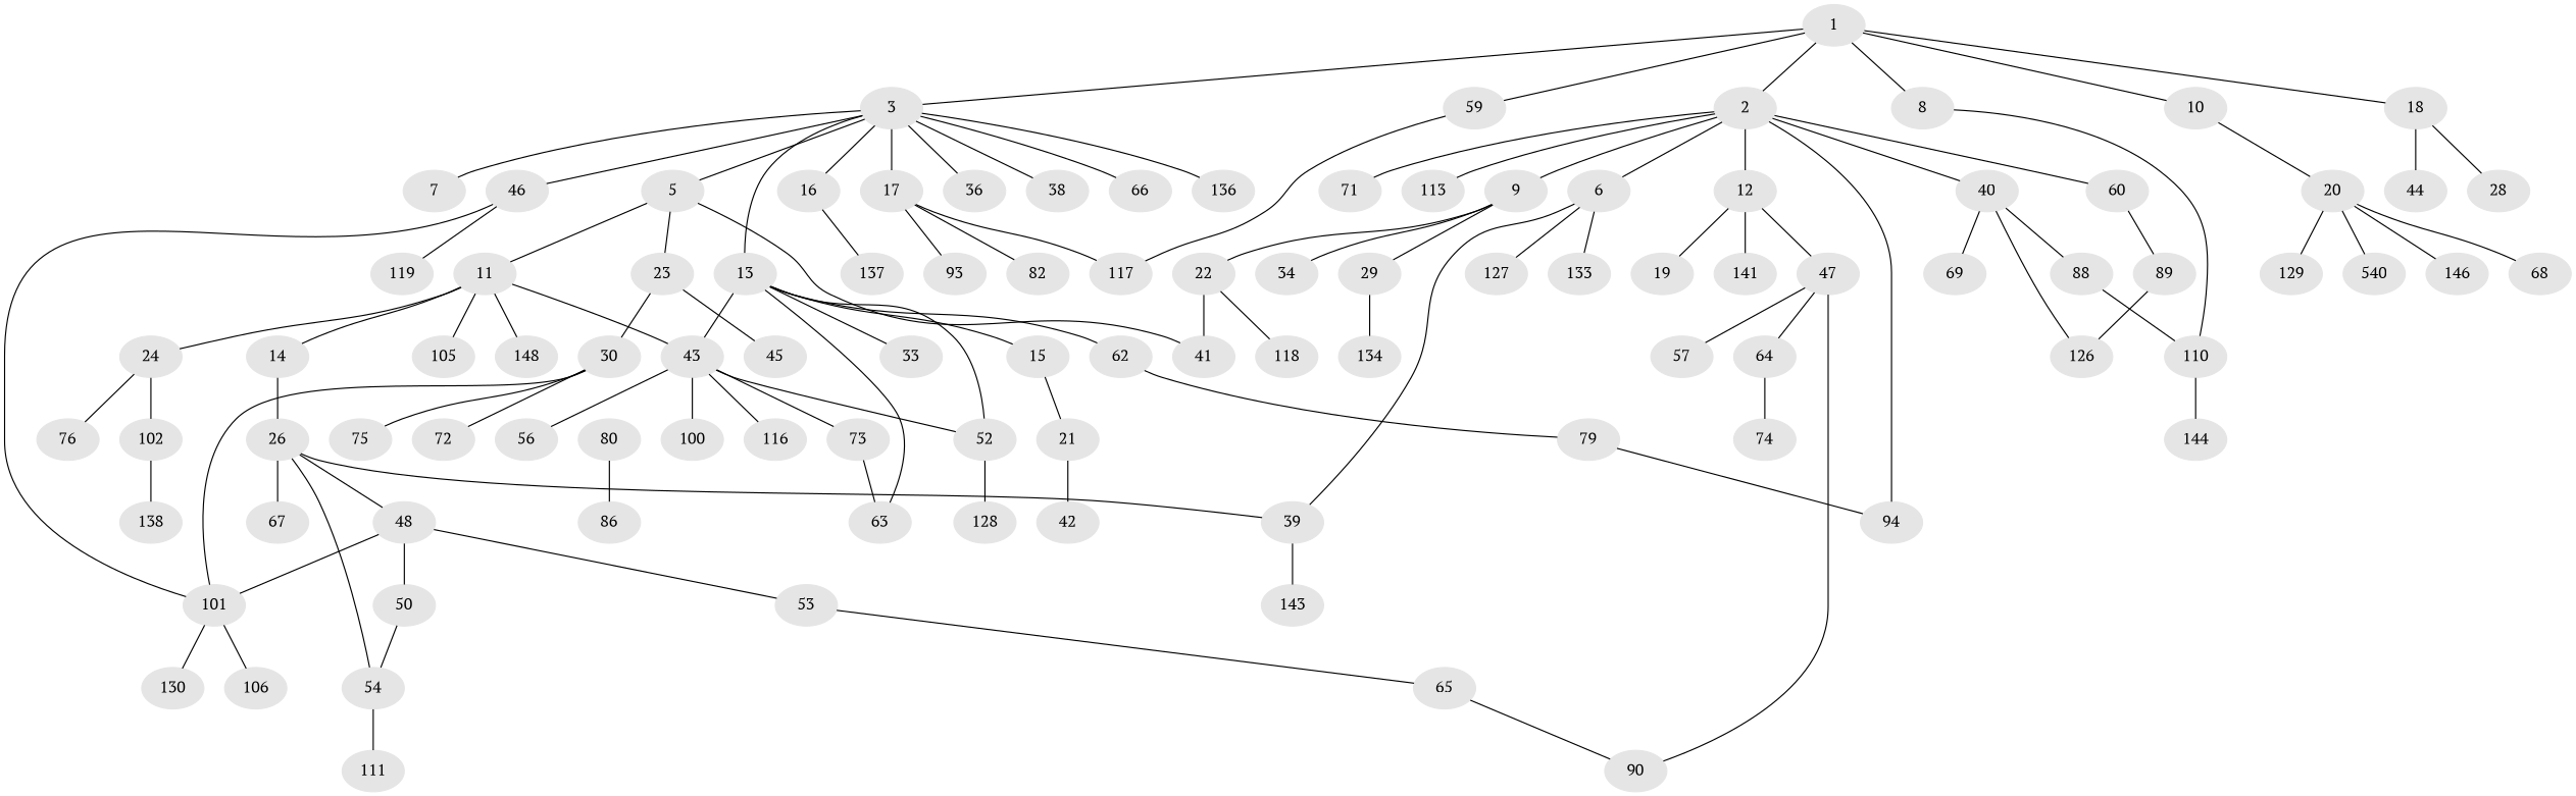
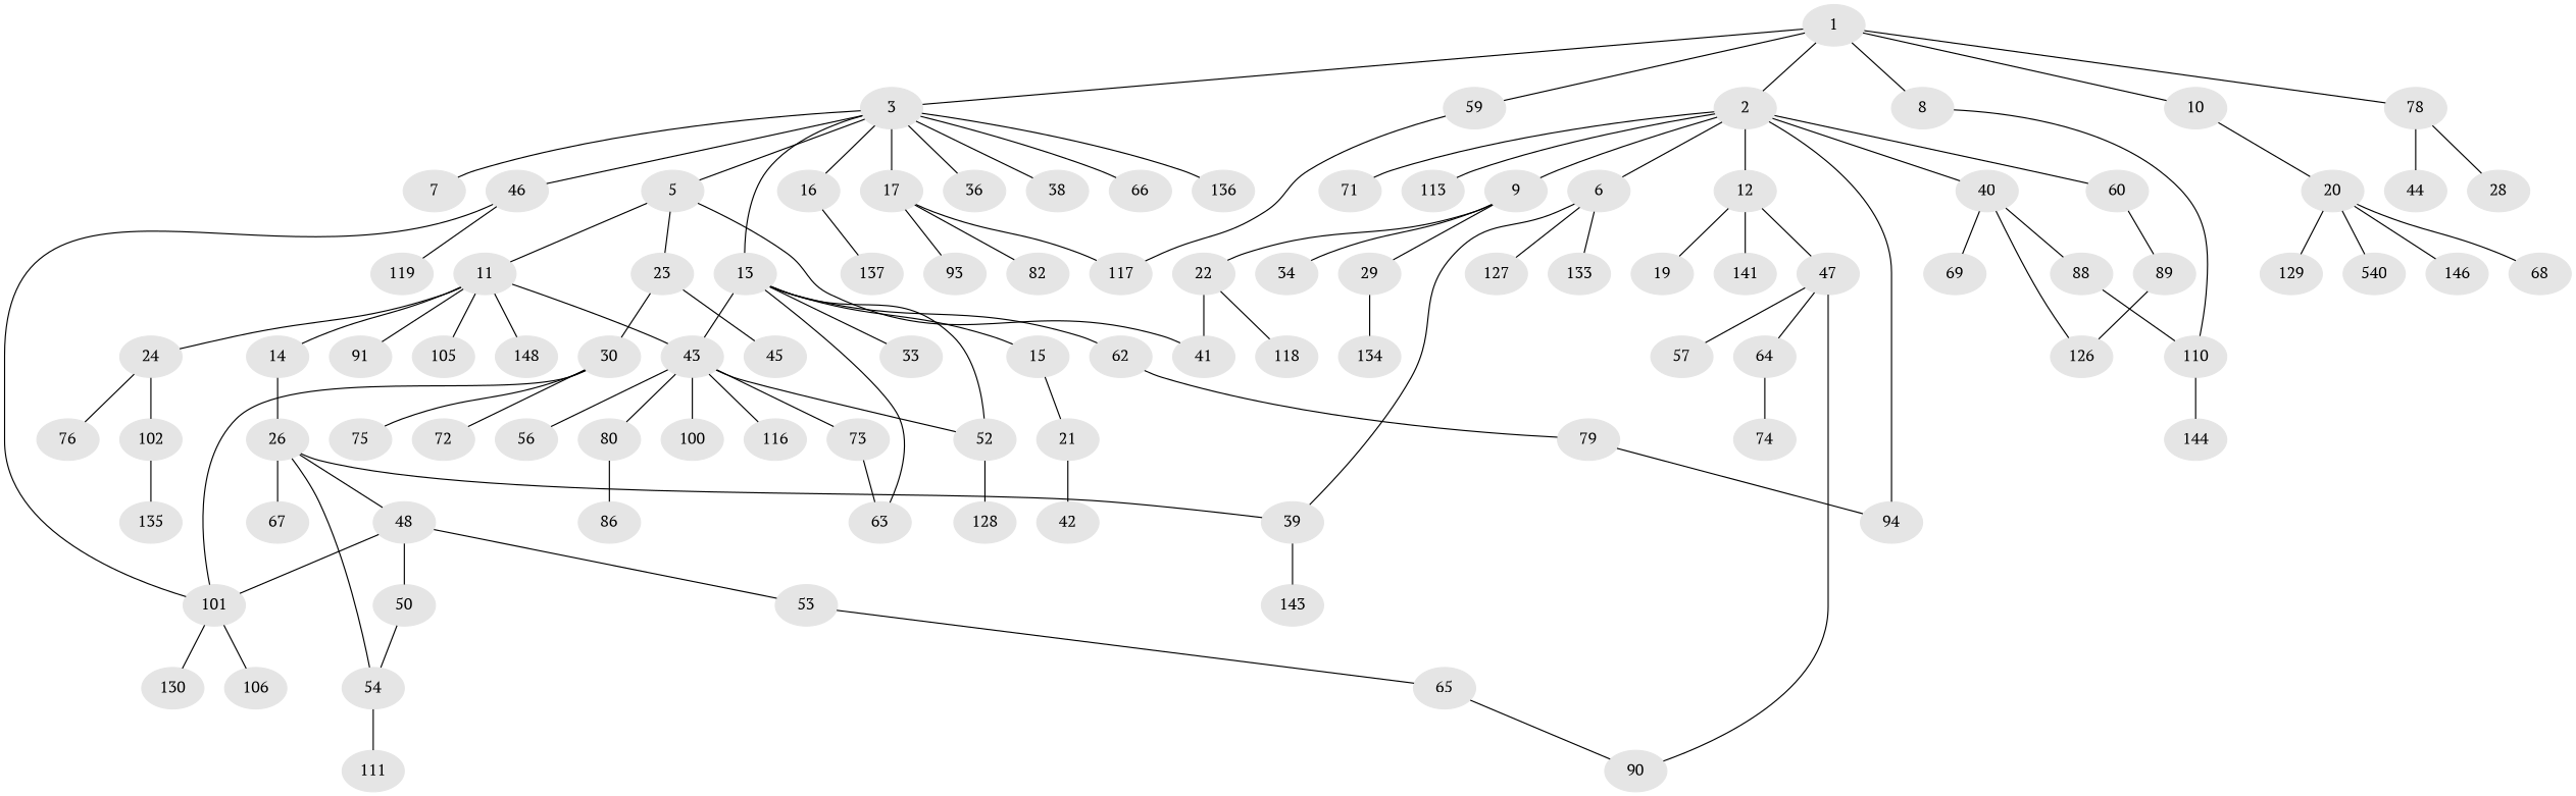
  graph {
    fontname="PT Serif"
    node [color=gray90 fontname="PT Serif" style=filled]
    edge [fontname="PT Serif"]
    1 [super="+135"]
    2 [super="+55"]
    3 [super="+4"]
    8 [super="+145"]
    10
-   18 [super="+112"]
+   18 [super="+112" label=78]
    59 [super="+147"]
    6 [super="+32"]
    9 [super="+37"]
    12 [super="+25"]
    40 [super="+95"]
    60
    71
    94
    113 [super="+120"]
    5 [super="+85"]
    7
    13 [super="+27"]
    16 [super="+35"]
    17 [super="+81"]
    36
    38
    46 [super="+104"]
    66
    136
    110 [super="+115"]
    20 [super="+51"]
    28
    44
    117
    39 [super="+63"]
    127
    133
    22 [super="+99"]
    29 [super="+123"]
    34
    19
    47 [super="+132"]
    141
    69
    88
    126
    89 [super="+124"]
    11 [super="+77"]
    23
    41 [super="+107"]
    43 [super="+70"]
    15 [super="+125"]
    33
    52 [super="+97"]
    62
    n52 [label=63 super="+114"]
    137
    82
    93
    101 [super="+103"]
    119
    14
    24 [super="+58"]
+   91
    105
    148
    30 [super="+78"]
    45 [super="+61"]
    143
    144
    118
    134
    68 [super="+92"]
    129
    n71 [label=540]
    146
    26 [super="+31"]
    76
    102 [super="+109"]
    56
    73 [super="+139"]
    80 [super="+98"]
    100
    116
    57
    64
    90 [super="+131"]
    21 [super="+142"]
    128
    79 [super="+122"]
    48 [super="+49"]
    54 [super="+108"]
    67 [super="+87"]
    42
    72
    75
-   138
+   138 [label=135]
    50 [super="+84"]
    53
    111
    106
    130
    86
    74 [super="+121"]
    65 [super="+96"]
    1 -- 2
    1 -- 3
    1 -- 8
    1 -- 10
    1 -- 18
    1 -- 59
    2 -- 6
    2 -- 9
    2 -- 12
    2 -- 40
    2 -- 60
    2 -- 71
    2 -- 94
    2 -- 113
    3 -- 5
    3 -- 7
    3 -- 13
    3 -- 16
    3 -- 17
    3 -- 36
    3 -- 38
    3 -- 46
    3 -- 66
    3 -- 136
    8 -- 110
    10 -- 20
    18 -- 28
    18 -- 44
    59 -- 117
    6 -- 39
    6 -- 127
    6 -- 133
    9 -- 22
    9 -- 29
    9 -- 34
    12 -- 19
    12 -- 47
    12 -- 141
    40 -- 69
    40 -- 88
    40 -- 126
    60 -- 89
    5 -- 11
    5 -- 23
    5 -- 41
    13 -- 43
    13 -- 15
    13 -- 33
    13 -- 52
    13 -- 62
    13 -- n52
    16 -- 137
    17 -- 117
    17 -- 82
    17 -- 93
    46 -- 101
    46 -- 119
    110 -- 144
    20 -- 68
    20 -- 129
    20 -- n71
    20 -- 146
    39 -- 143
    22 -- 41
    22 -- 118
    29 -- 134
    47 -- 57
    47 -- 64
    47 -- 90
    88 -- 110
    89 -- 126
    11 -- 43
    11 -- 14
    11 -- 24
+   11 -- 91
    11 -- 105
    11 -- 148
    23 -- 30
    23 -- 45
    43 -- 52
    43 -- 56
    43 -- 73
+   43 -- 80
    43 -- 100
    43 -- 116
    15 -- 21
    52 -- 128
    62 -- 79
    101 -- 106
    101 -- 130
    14 -- 26
    24 -- 76
    24 -- 102
    30 -- 101
    30 -- 72
    30 -- 75
    26 -- 39
    26 -- 48
    26 -- 54
    26 -- 67
    102 -- 138
    73 -- n52
    80 -- 86
    64 -- 74
    21 -- 42
    79 -- 94
    48 -- 101
    48 -- 50
    48 -- 53
    54 -- 111
    50 -- 54
    53 -- 65
    65 -- 90
  }
